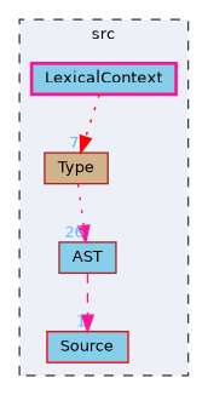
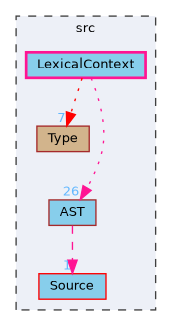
  digraph {
    compound=true
    node [color=brown fillcolor=skyblue fontname=Helvetica fontsize=10 shape=box style=filled]
    edge [color=deeppink fontcolor=steelblue1 fontname=Helvetica fontsize=10 labeldistance=1.5 labelfontname=Helvetica labelfontsize=10 style=dotted]
    n1 [fillcolor=tan height=0.2 label=Type width=0.4]
    n2 [color=red height=0.2 label=Source width=0.4]
    n3 [height=0.2 label=AST width=0.4]
    n4 [color=deeppink height=0.2 label=LexicalContext style="filled,bold" width=0.4]
    subgraph cluster_1 {
      bgcolor="#edf0f7"
      fontname=Helvetica
      fontsize=10
      label=src
      pencolor=grey25
      style="filled,dashed"
      n1
      n2
      n3
      n4
    }
    n3 -> n2 [headlabel=1 style=dashed]
    n4 -> n1 [color=red headlabel=7]
-   n1 -> n3 [headlabel=26]
+   n4 -> n3 [headlabel=26]
  }
